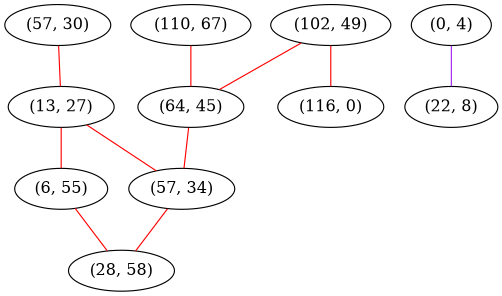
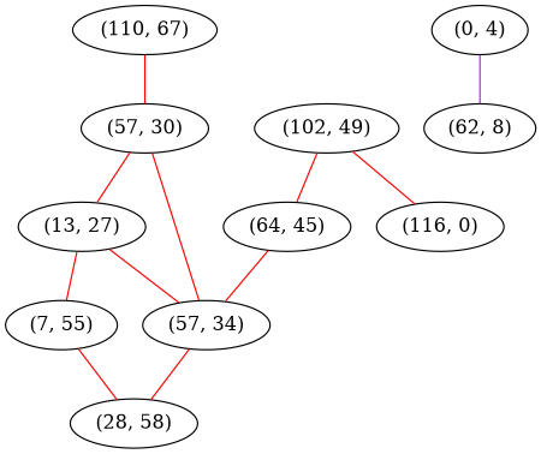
  graph {
    edge [color=red weight=1]
    n1 [label="(110, 67)"]
    "(57, 30)"
    "(13, 27)"
    "(57, 34)"
    n5 [label="(102, 49)"]
    "(64, 45)"
    n7 [label="(116, 0)"]
-   "(6, 55)"
+   "(6, 55)" [label="(7, 55)"]
    "(28, 58)"
    n10 [label="(0, 4)"]
-   "(22, 8)"
-   n1 -- "(64, 45)"
+   "(22, 8)" [label="(62, 8)"]
+   n1 -- "(57, 30)"
    "(57, 30)" -- "(13, 27)"
+   "(57, 30)" -- "(57, 34)"
    "(13, 27)" -- "(57, 34)"
    "(13, 27)" -- "(6, 55)"
    "(57, 34)" -- "(28, 58)"
    n5 -- "(64, 45)"
    n5 -- n7
    "(64, 45)" -- "(57, 34)"
    "(6, 55)" -- "(28, 58)"
    n10 -- "(22, 8)" [color=purple weight=4]
  }
